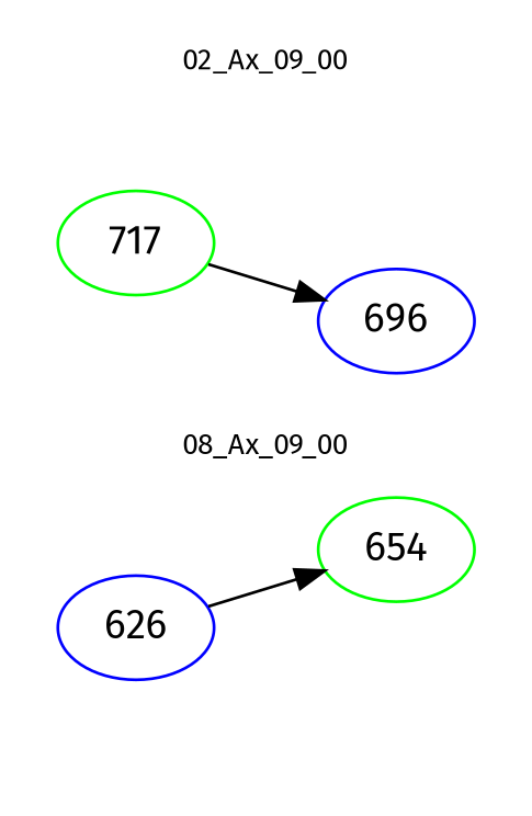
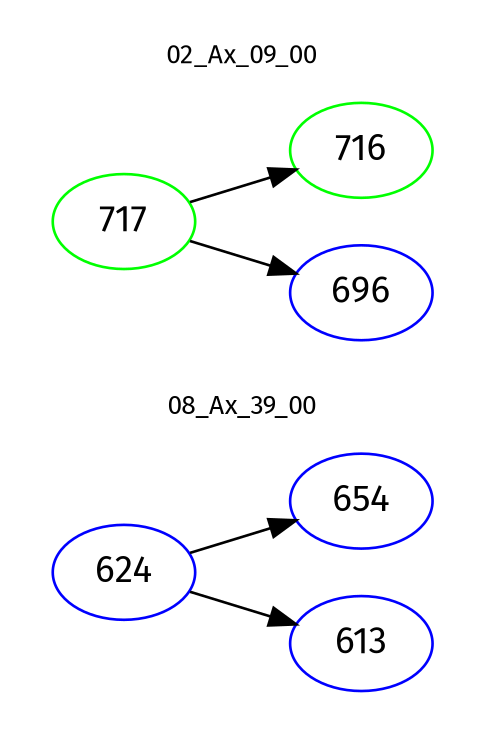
  digraph {
    fontname="Fira Sans"
    rankdir=LR
    node [color=blue fontname="Fira Sans"]
    edge [color=black fontname="Fira Sans"]
-   n1 [label=626]
-   n3 [color=green label=654]
+   n1 [label=624]
+   n2 [label=613]
+   n3 [label=654]
    n4 [color=green label=717]
    n5 [label=696]
+   n6 [color=green label=716]
    subgraph cluster_1 {
      color=white
      fontsize=10
-     label="08_Ax_09_00"
+     label="08_Ax_39_00"
      n1
+     n2
      n3
    }
    subgraph cluster_2 {
      color=white
      fontsize=10
      label="02_Ax_09_00"
      n4
      n5
+     n6
    }
+   n1 -> n2
    n1 -> n3
    n4 -> n5
+   n4 -> n6
  }
